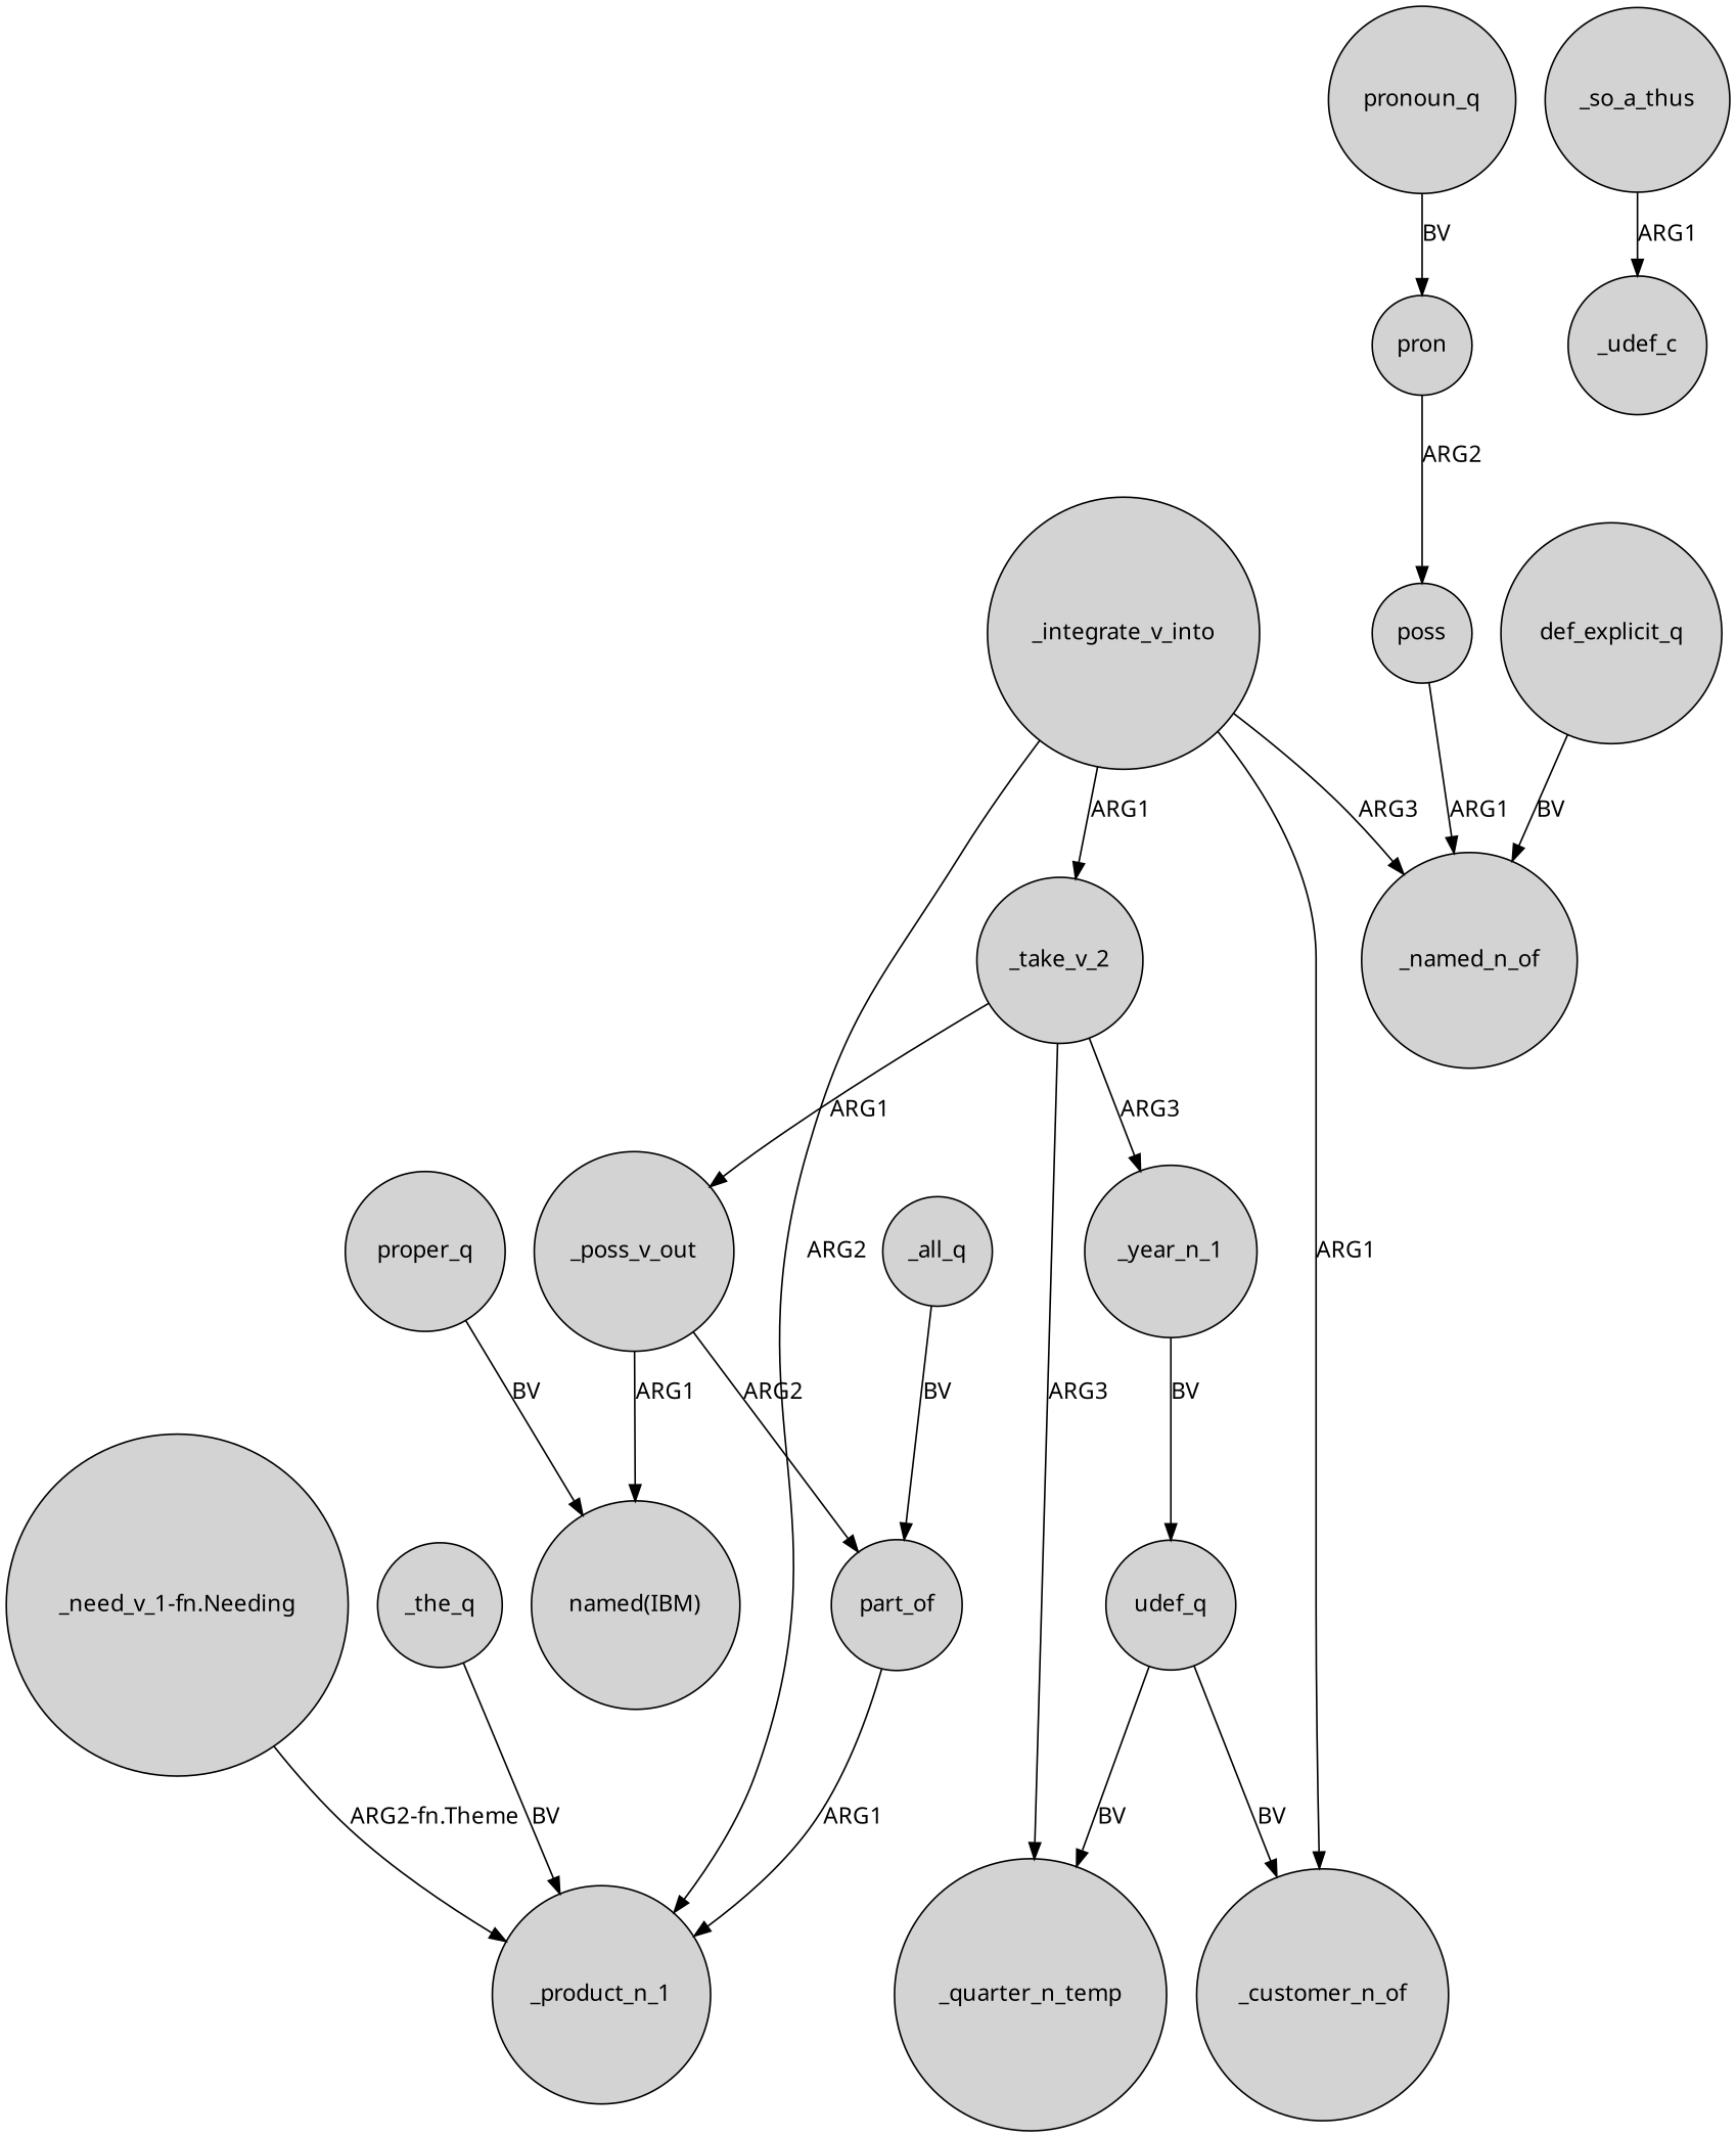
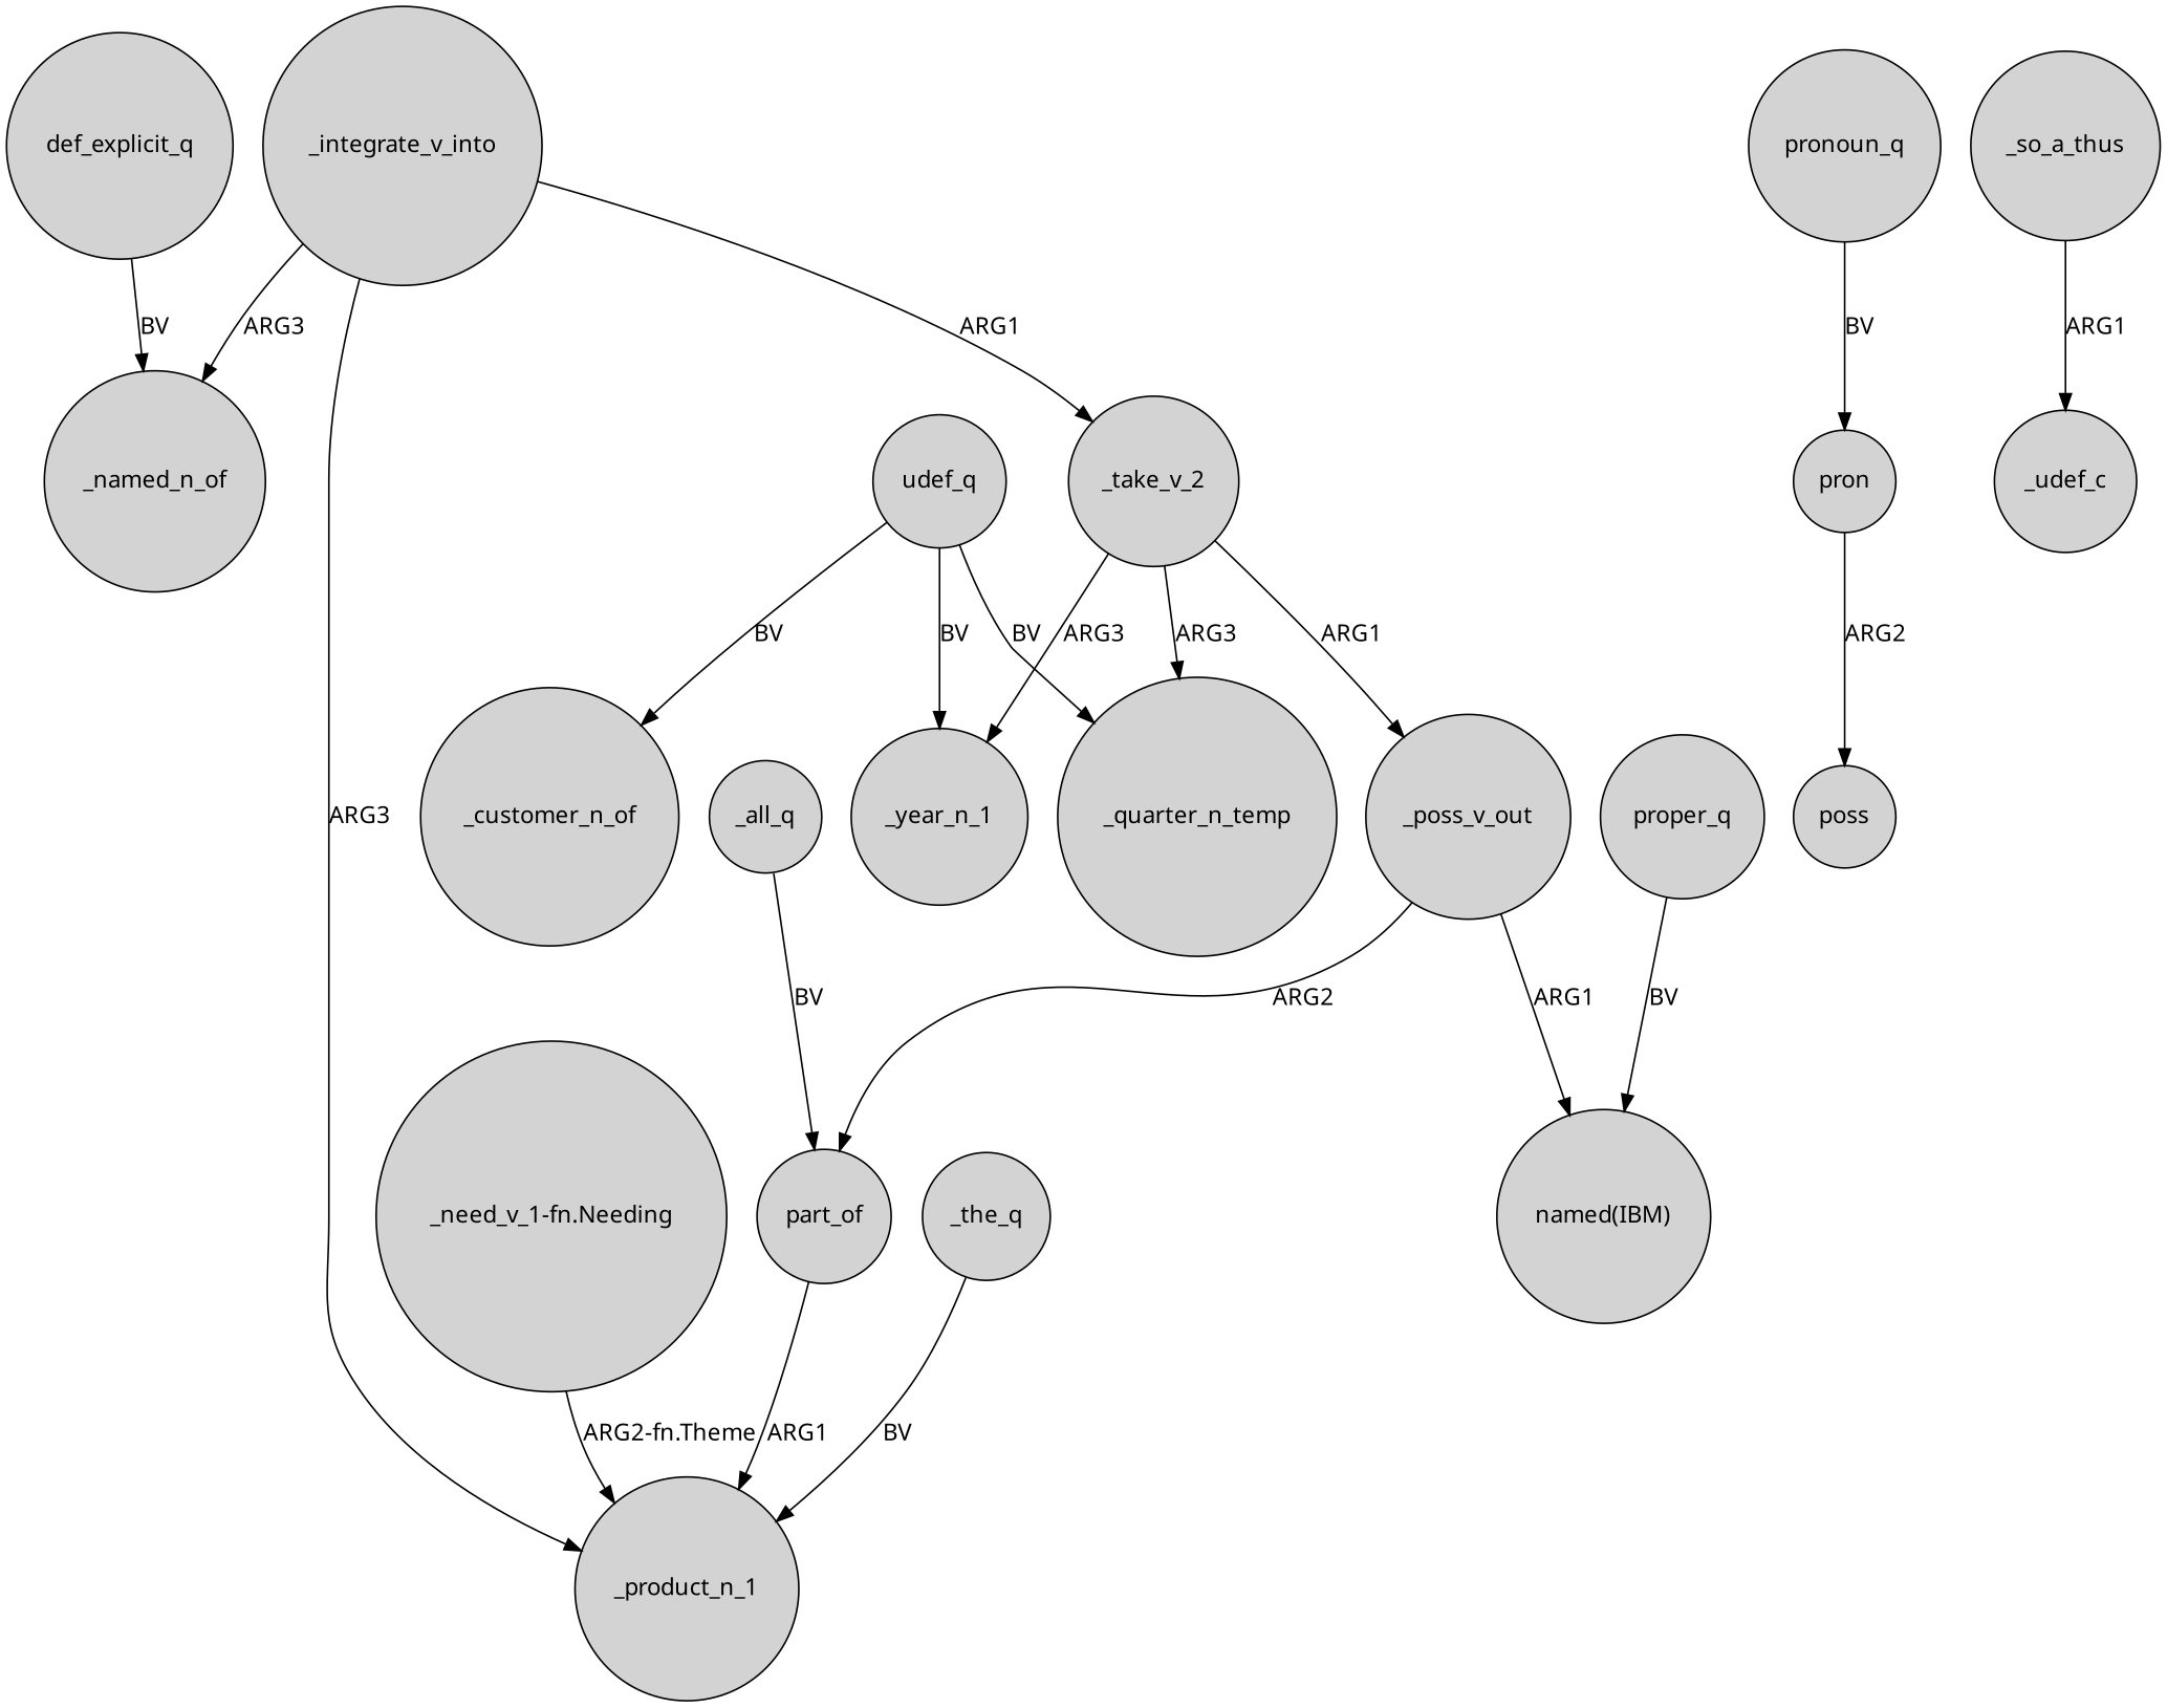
  digraph {
    fontname="Noto Sans"
    node [fontname="Noto Sans" shape=circle style=filled]
    edge [fontname="Noto Sans"]
    n1 [label=_poss_v_out]
    part_of
    "named(IBM)"
    _product_n_1
    _all_q
    n6 [label=_named_n_of]
    poss
    pron
    "_need_v_1-fn.Needing"
    _take_v_2
    _quarter_n_temp
    _year_n_1
    _integrate_v_into
    _customer_n_of
    n15 [label=_udef_c]
    _so_a_thus
    proper_q
    pronoun_q
    def_explicit_q
    udef_q
    _the_q
    n1 -> part_of [label=ARG2]
    n1 -> "named(IBM)" [label=ARG1]
    part_of -> _product_n_1 [label=ARG1]
    _all_q -> part_of [label=BV]
-   poss -> n6 [label=ARG1]
    pron -> poss [label=ARG2]
    "_need_v_1-fn.Needing" -> _product_n_1 [label="ARG2-fn.Theme"]
    _take_v_2 -> n1 [label=ARG1]
    _take_v_2 -> _quarter_n_temp [label=ARG3]
    _take_v_2 -> _year_n_1 [label=ARG3]
-   _integrate_v_into -> _product_n_1 [label=ARG2]
+   _integrate_v_into -> _product_n_1 [label=ARG3]
    _integrate_v_into -> n6 [label=ARG3]
    _integrate_v_into -> _take_v_2 [label=ARG1]
-   _integrate_v_into -> _customer_n_of [label=ARG1]
    _so_a_thus -> n15 [label=ARG1]
    proper_q -> "named(IBM)" [label=BV]
    pronoun_q -> pron [label=BV]
    def_explicit_q -> n6 [label=BV]
    udef_q -> _quarter_n_temp [label=BV]
-   _year_n_1 -> udef_q [label=BV]
+   udef_q -> _year_n_1 [label=BV]
    udef_q -> _customer_n_of [label=BV]
    _the_q -> _product_n_1 [label=BV]
  }
